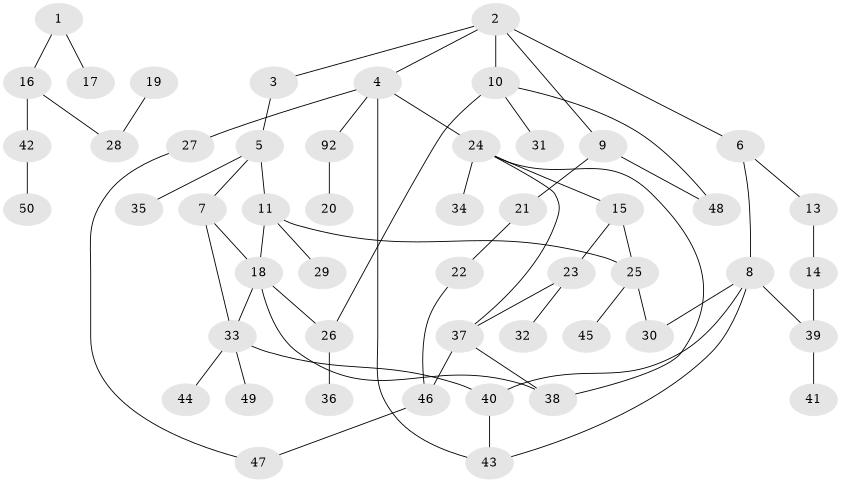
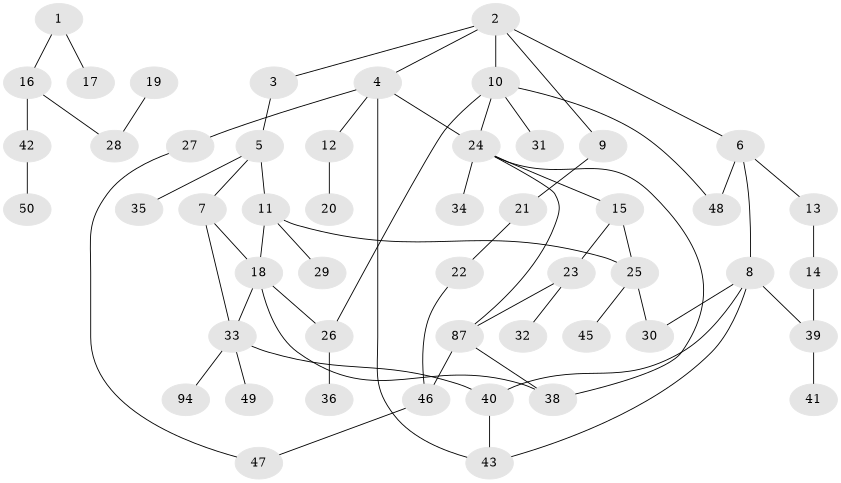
  graph {
    node [color=gray90 style=filled]
    1
    16
    17
    2
    3
    4
    6
    9
    10
    28
    42
    5
-   12 [label=92]
+   12
    24
    27
    43
    8
    13
    48
    21
    26
    31
    7
    11
    35
    20
    15
    23
    25
    38
-   37
+   37 [label=87]
    34
    47
    18
    33
    29
    30
    39
    40
    14
    32
    19
    41
    22
    36
    45
    50
-   44
+   44 [label=94]
    49
    46
    1 -- 16
    1 -- 17
    16 -- 28
    16 -- 42
    2 -- 3
    2 -- 4
    2 -- 6
    2 -- 9
    2 -- 10
    3 -- 5
    4 -- 12
    4 -- 24
    4 -- 27
    4 -- 43
    6 -- 8
    6 -- 13
-   9 -- 48
+   6 -- 48
    9 -- 21
+   10 -- 24
    10 -- 48
    10 -- 26
    10 -- 31
    42 -- 50
    5 -- 7
    5 -- 11
    5 -- 35
    12 -- 20
    24 -- 15
    24 -- 38
    24 -- 37
    24 -- 34
    27 -- 47
    8 -- 43
    8 -- 30
    8 -- 39
    8 -- 40
    13 -- 14
    21 -- 22
    26 -- 36
    7 -- 18
    7 -- 33
    11 -- 25
    11 -- 18
    11 -- 29
    15 -- 23
    15 -- 25
    23 -- 37
    23 -- 32
    25 -- 30
    25 -- 45
    37 -- 38
    37 -- 46
    18 -- 26
    18 -- 38
    18 -- 33
    33 -- 40
    33 -- 44
    33 -- 49
    39 -- 41
    40 -- 43
    14 -- 39
    19 -- 28
    22 -- 46
    46 -- 47
  }
